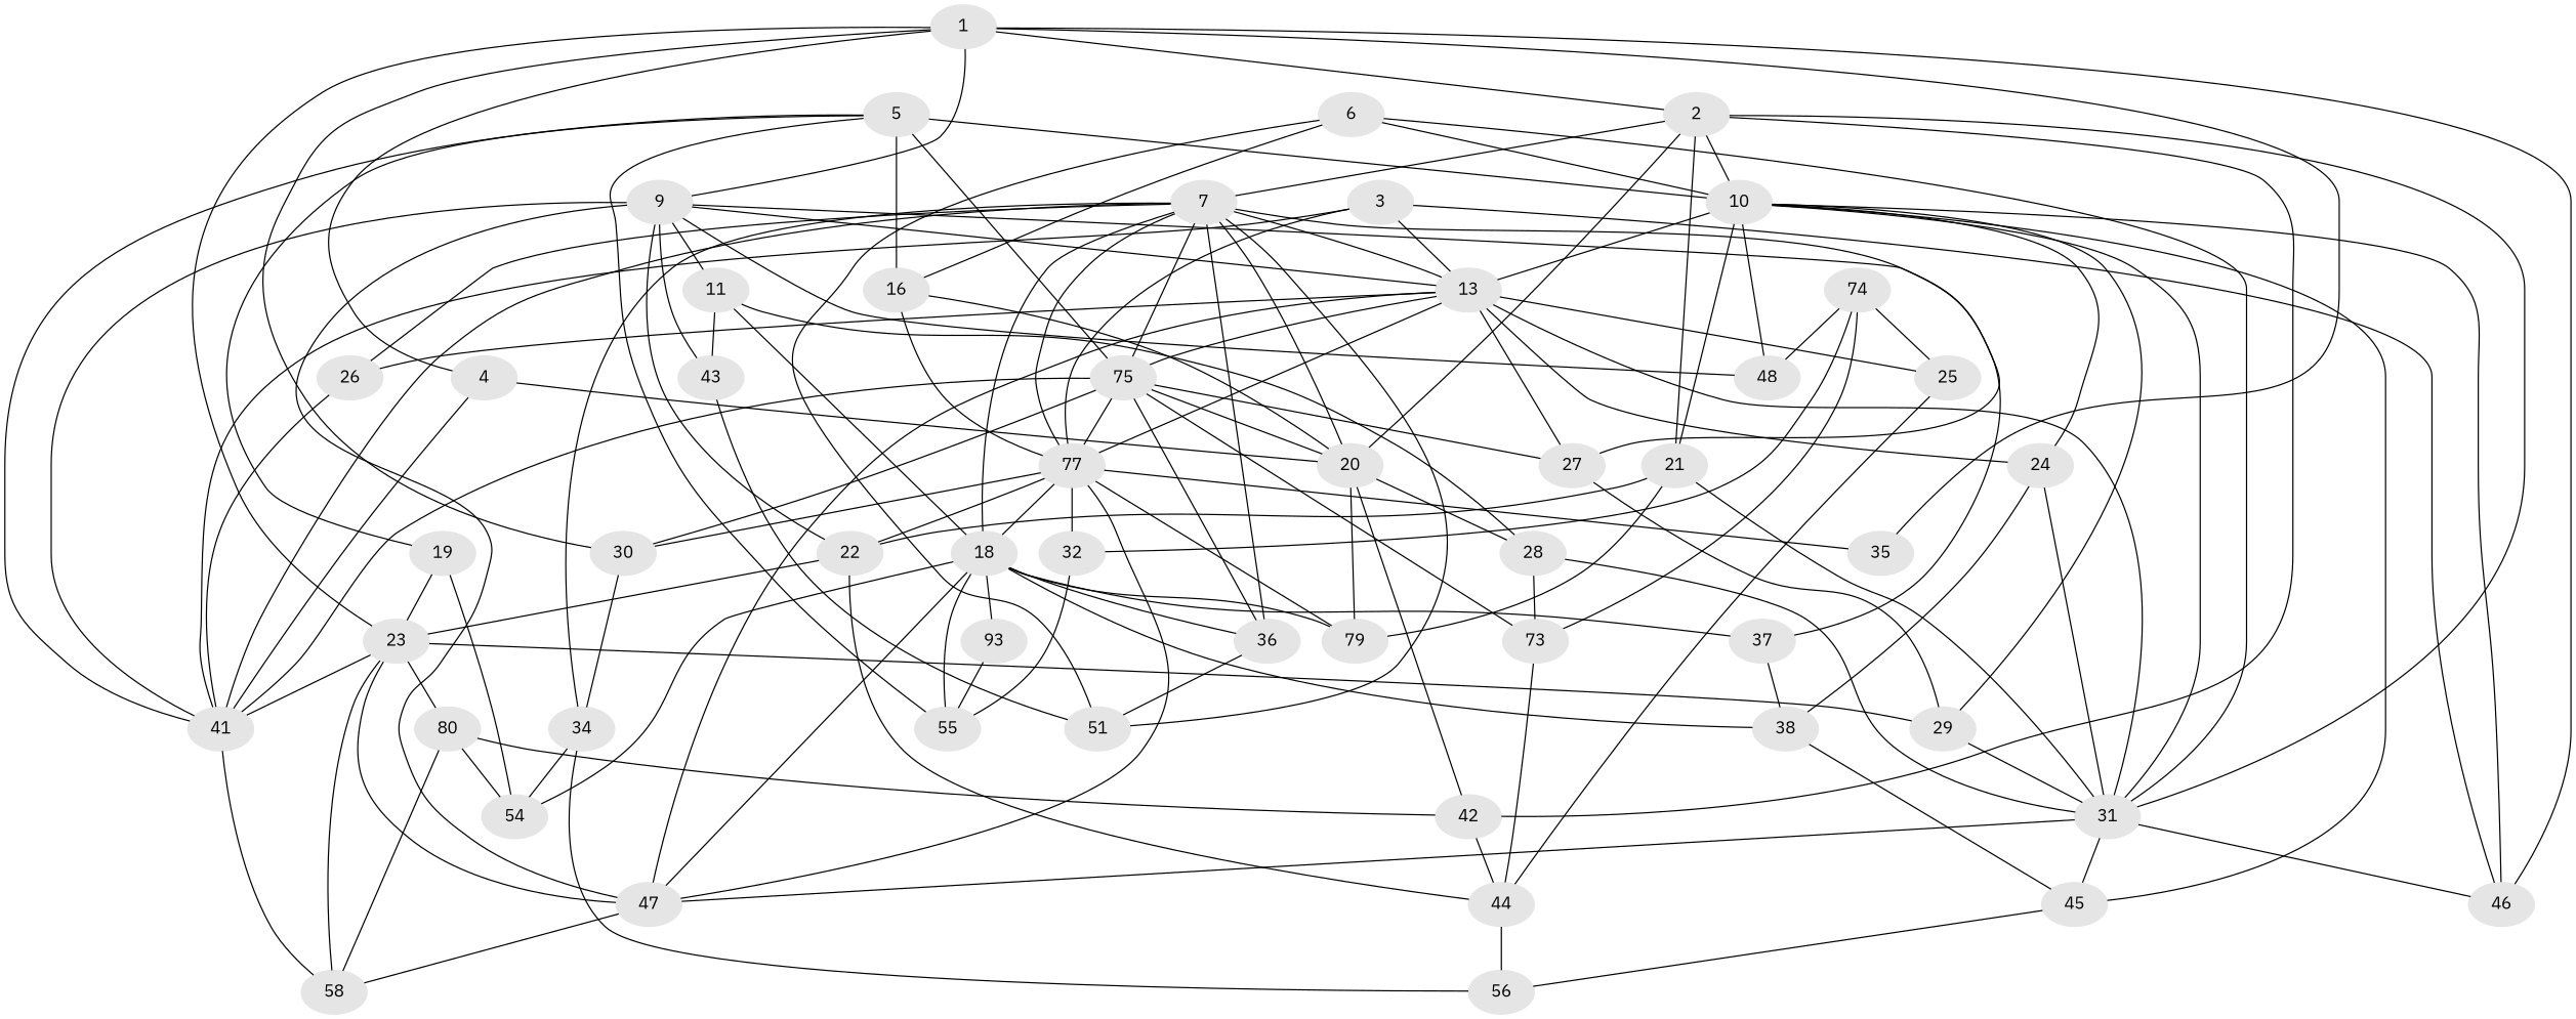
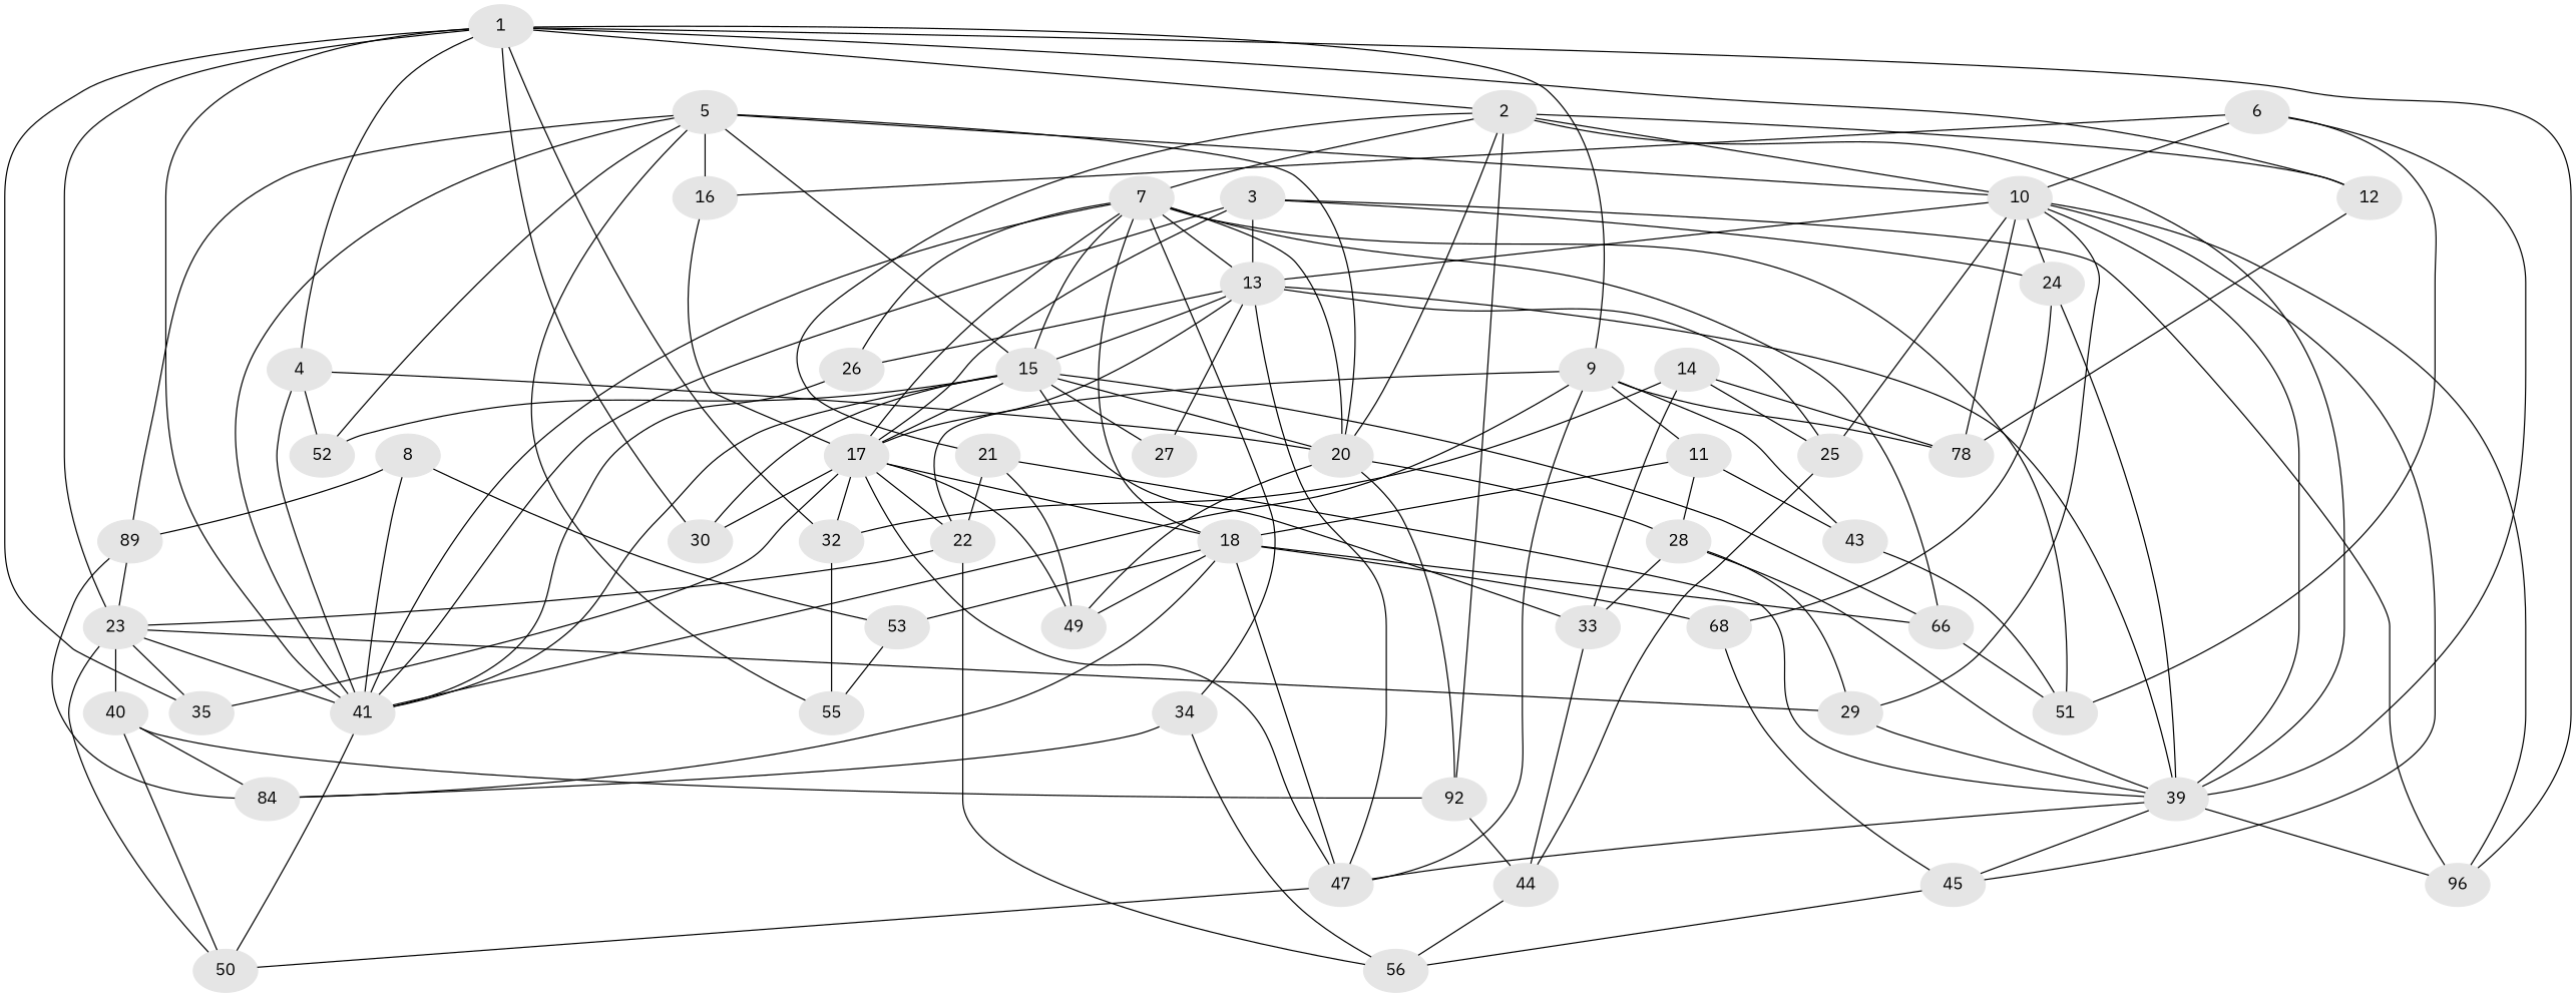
  graph {
    fontname="IBM Plex Sans"
    node [color=gray90 fontname="IBM Plex Sans" style=filled]
    edge [fontname="IBM Plex Sans" weight=1.0]
    1
    2
    4
    9
+   12
    23
    30
    32
    35
    41
-   46
+   46 [label=96]
    7
    10
    20
    21
-   31
-   42
+   31 [label=39]
+   42 [label=92]
+   52
    13
    11
    22
-   37
    43
    47
-   48
+   48 [label=78]
    29
-   40 [label=80]
-   50 [label=58]
+   40
+   50
    34
    55
-   17 [label=77]
-   15 [label=75]
+   17
+   15
    51
    18
    26
    27
-   36
+   36 [label=66]
    24
    25
    45
    28
-   49 [label=79]
+   49
    44
    3
    5
    16
-   19
-   33 [label=73]
-   54
+   19 [label=89]
+   33
+   54 [label=84]
    6
-   53 [label=93]
-   38
+   53
+   38 [label=68]
    56
-   14 [label=74]
+   8
+   14
    1 -- 2
    1 -- 4
    1 -- 9
+   1 -- 12
    1 -- 23
    1 -- 30
+   1 -- 32
    1 -- 35
+   1 -- 41
    1 -- 46
+   2 -- 12 [weight=2.0]
    2 -- 7
    2 -- 10
    2 -- 20
    2 -- 21
    2 -- 31 [weight=2.0]
    2 -- 42
    4 -- 41
    4 -- 20
+   4 -- 52
    9 -- 41
-   9 -- 13
    9 -- 11
    9 -- 22
-   9 -- 37
    9 -- 43 [weight=2.0]
    9 -- 47
    9 -- 48
-   23 -- 47
+   12 -- 48
+   23 -- 35
    23 -- 41
    23 -- 29
    23 -- 40
    23 -- 50
-   30 -- 34
    32 -- 55
    41 -- 50
    7 -- 41
    7 -- 20
    7 -- 13
    7 -- 34
    7 -- 17
    7 -- 15
    7 -- 51
    7 -- 18
    7 -- 26
-   7 -- 27
    7 -- 36
    10 -- 46
    10 -- 31
    10 -- 13
    10 -- 48
    10 -- 29
    10 -- 24
-   10 -- 21
+   10 -- 25
    10 -- 45
    20 -- 42
    20 -- 28
    20 -- 49
    21 -- 31
    21 -- 22
    21 -- 49
    31 -- 46
    31 -- 47
    31 -- 45
    42 -- 44
    13 -- 31
    13 -- 47
    13 -- 17
    13 -- 15
    13 -- 26
    13 -- 27
-   13 -- 24
+   3 -- 24
    13 -- 25
    11 -- 43
    11 -- 18
    11 -- 28
    22 -- 23 [weight=4.0]
-   22 -- 44
-   37 -- 38
+   22 -- 56
    43 -- 51
    47 -- 50
    29 -- 31
    40 -- 42
    40 -- 50
    40 -- 54
    34 -- 54
    34 -- 56
    17 -- 30
    17 -- 32
    17 -- 35
    17 -- 22
    17 -- 47
    17 -- 18
    17 -- 49
    15 -- 30
    15 -- 41
    15 -- 20
+   15 -- 52
    15 -- 17
    15 -- 27
    15 -- 36
    15 -- 33
-   18 -- 37
    18 -- 47
-   18 -- 55
    18 -- 36
    18 -- 49
    18 -- 54
    18 -- 53 [weight=2.0]
    18 -- 38
    26 -- 41
-   27 -- 29
+   28 -- 29
    36 -- 51
    24 -- 31
    24 -- 38
    25 -- 44
    45 -- 56
    28 -- 31
    28 -- 33
    44 -- 56
    3 -- 41
    3 -- 46
    3 -- 13
    3 -- 17
    5 -- 41
    5 -- 10 [weight=2.0]
+   5 -- 52 [weight=2.0]
    5 -- 55
    5 -- 15 [weight=2.0]
    5 -- 16
    5 -- 19
-   16 -- 20
+   5 -- 20
    16 -- 17
    19 -- 23
    19 -- 54
    33 -- 44
    6 -- 10
    6 -- 31
    6 -- 51
    6 -- 16
    53 -- 55
    38 -- 45
+   8 -- 41 [weight=2.0]
+   8 -- 19
+   8 -- 53
    14 -- 32
    14 -- 48
    14 -- 25
    14 -- 33
  }
